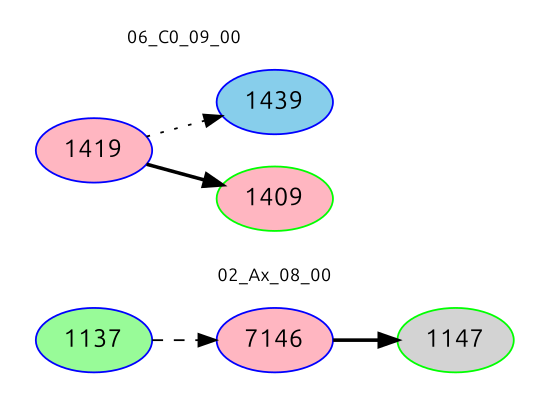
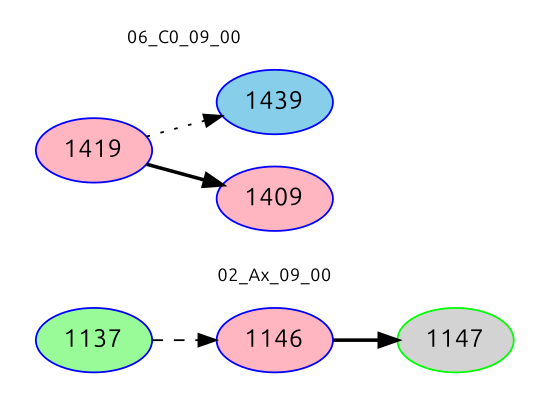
  digraph {
    fontname=Ubuntu
    rankdir=LR
    node [color=blue fillcolor=lightpink fontname=Ubuntu style=filled]
    edge [color=black fontname=Ubuntu style=bold]
-   n1 [label=7146]
+   n1 [label=1146]
    n2 [fillcolor=palegreen label=1137]
    n3 [color=green fillcolor=lightgrey label=1147]
    n4 [label=1419]
-   n5 [color=green label=1409]
+   n5 [label=1409]
    n6 [fillcolor=skyblue label=1439]
    subgraph cluster_1 {
      color=white
      fontsize=10
-     label="02_Ax_08_00"
+     label="02_Ax_09_00"
      n1
      n2
      n3
    }
    subgraph cluster_2 {
      color=white
      fontsize=10
      label="06_C0_09_00"
      n4
      n5
      n6
    }
    n1 -> n3
    n2 -> n1 [style=dashed]
    n4 -> n5
    n4 -> n6 [style=dotted]
  }
